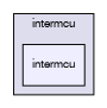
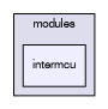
  digraph {
    compound=true
    rankdir=LR
    n1 [fillcolor="#eeeeff" fontname=FreeSans fontsize=10 label=intermcu pencolor=black shape=box style=filled]
    subgraph cluster_1 {
      bgcolor="#ddddee"
      fontname=FreeSans
      fontsize=10
-     label=intermcu
+     label=modules
      pencolor=black
      n1
    }
  }
